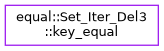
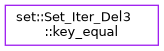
  digraph {
    rankdir=LR
-   n1 [color=purple fillcolor=white fontname=Helvetica fontsize=10 height=0.2 label="equal::Set_Iter_Del3\l::key_equal" shape=box style=filled width=0.4]
+   n1 [color=purple fillcolor=white fontname=Helvetica fontsize=10 height=0.2 label="set::Set_Iter_Del3\l::key_equal" shape=box style=filled width=0.4]
  }
